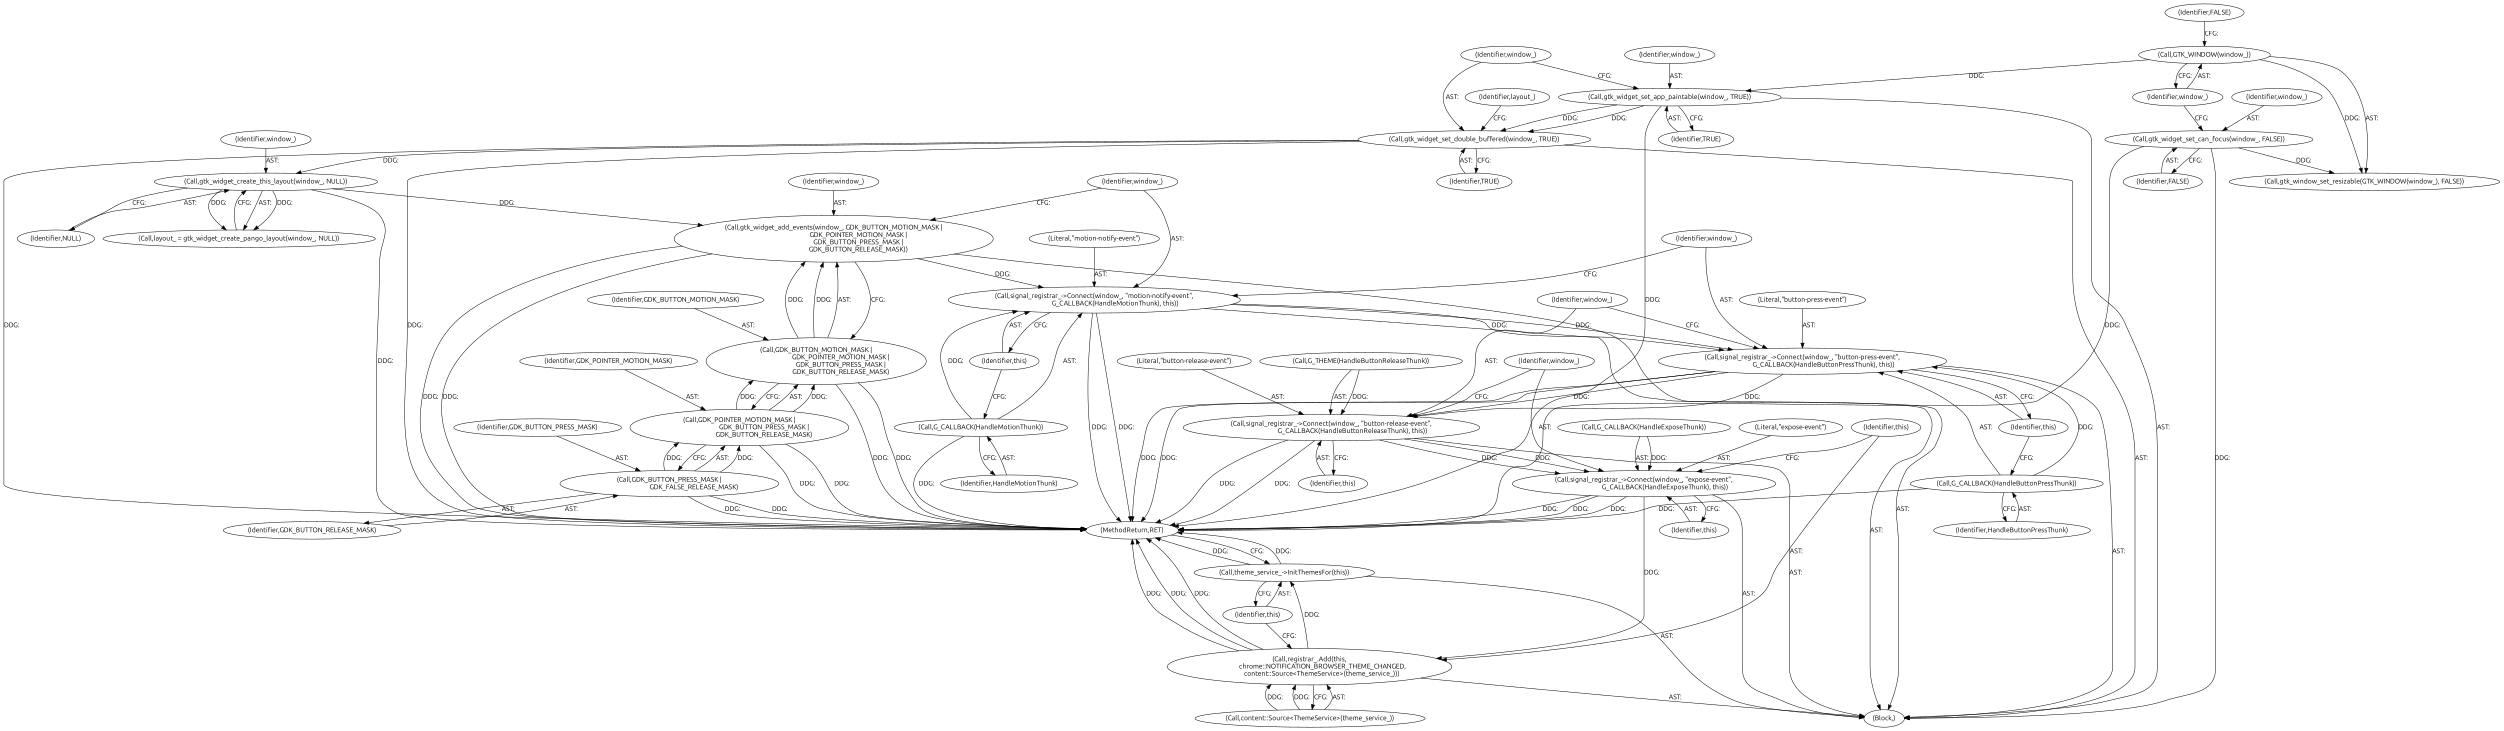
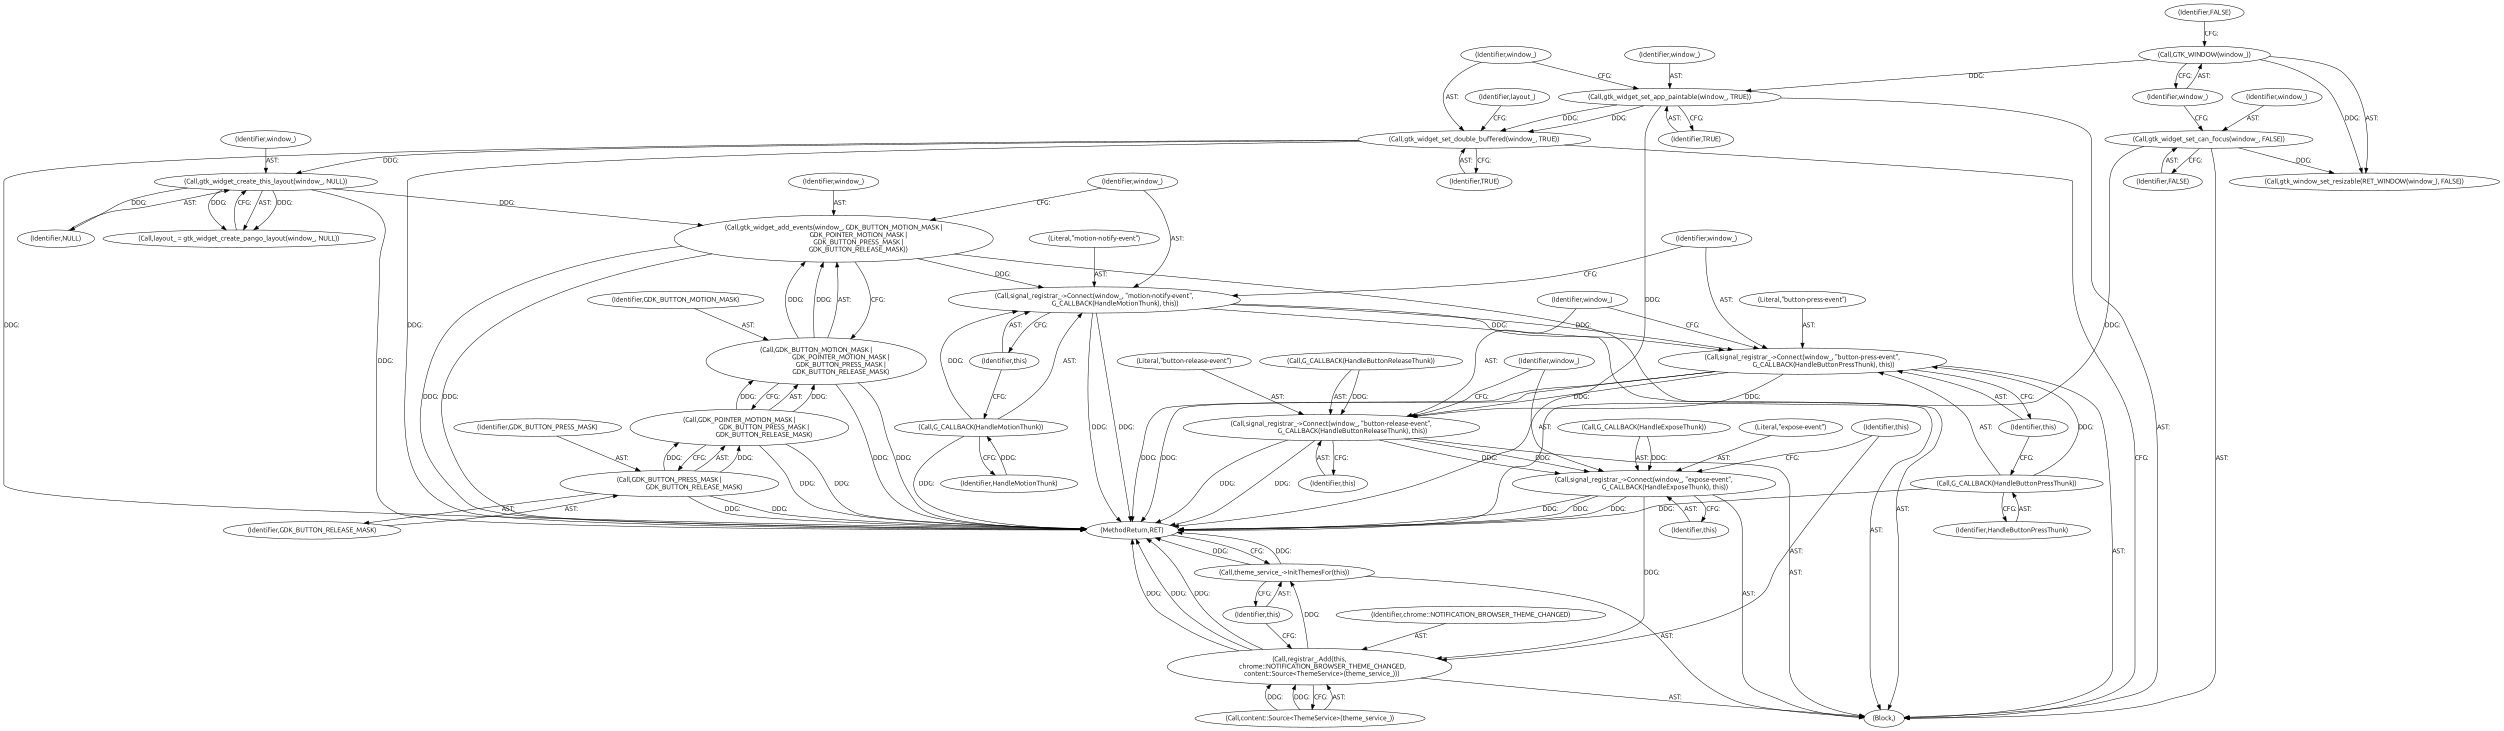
  digraph {
    fontname=Ubuntu
    node [fontname=Ubuntu]
    edge [fontname=Ubuntu]
    n1 [label="(Call,signal_registrar_->Connect(window_, \"button-press-event\",\n                             G_CALLBACK(HandleButtonPressThunk), this))"]
    n2 [label="(Call,signal_registrar_->Connect(window_, \"button-release-event\",\n                             G_CALLBACK(HandleButtonReleaseThunk), this))"]
    n3 [label="(MethodReturn,RET)"]
    n4 [label="(Identifier,this)"]
    n5 [label="(Block,)"]
    n6 [label="(Call,signal_registrar_->Connect(window_, \"expose-event\",\n                             G_CALLBACK(HandleExposeThunk), this))"]
    n7 [label="(Identifier,this)"]
    n8 [label="(Call,theme_service_->InitThemesFor(this))"]
    n9 [label="(Call,G_CALLBACK(HandleButtonPressThunk))"]
    n10 [label="(Call,signal_registrar_->Connect(window_, \"motion-notify-event\",\n                             G_CALLBACK(HandleMotionThunk), this))"]
    n11 [label="(Identifier,this)"]
    n12 [label="(Call,G_CALLBACK(HandleMotionThunk))"]
    n13 [label="(Call,gtk_widget_add_events(window_, GDK_BUTTON_MOTION_MASK |\n                                  GDK_POINTER_MOTION_MASK |\n                                  GDK_BUTTON_PRESS_MASK |\n                                  GDK_BUTTON_RELEASE_MASK))"]
    n14 [label="(Call,GDK_BUTTON_MOTION_MASK |\n                                  GDK_POINTER_MOTION_MASK |\n                                  GDK_BUTTON_PRESS_MASK |\n                                  GDK_BUTTON_RELEASE_MASK)"]
    n15 [label="(Call,GDK_POINTER_MOTION_MASK |\n                                  GDK_BUTTON_PRESS_MASK |\n                                  GDK_BUTTON_RELEASE_MASK)"]
    n16 [label="(Call,gtk_widget_create_this_layout(window_, NULL))"]
    n17 [label="(Call,layout_ = gtk_widget_create_pango_layout(window_, NULL))"]
    n18 [label="(Identifier,NULL)"]
    n19 [label="(Call,gtk_widget_set_double_buffered(window_, TRUE))"]
    n20 [label="(Identifier,TRUE)"]
    n21 [label="(Call,gtk_widget_set_app_paintable(window_, TRUE))"]
    n22 [label="(Identifier,TRUE)"]
    n23 [label="(Call,GTK_WINDOW(window_))"]
    n24 [label="(Identifier,window_)"]
-   n25 [label="(Call,gtk_window_set_resizable(GTK_WINDOW(window_), FALSE))"]
+   n25 [label="(Call,gtk_window_set_resizable(RET_WINDOW(window_), FALSE))"]
    n26 [label="(Call,gtk_widget_set_can_focus(window_, FALSE))"]
    n27 [label="(Identifier,FALSE)"]
-   n28 [label="(Call,GDK_BUTTON_PRESS_MASK |\n                                  GDK_FALSE_RELEASE_MASK)"]
+   n28 [label="(Call,GDK_BUTTON_PRESS_MASK |\n                                  GDK_BUTTON_RELEASE_MASK)"]
    n29 [label="(Identifier,GDK_BUTTON_RELEASE_MASK)"]
    n30 [label="(Identifier,HandleMotionThunk)"]
    n31 [label="(Identifier,HandleButtonPressThunk)"]
    n32 [label="(Call,registrar_.Add(this,\n                  chrome::NOTIFICATION_BROWSER_THEME_CHANGED,\n                 content::Source<ThemeService>(theme_service_)))"]
    n33 [label="(Identifier,this)"]
    n34 [label="(Call,content::Source<ThemeService>(theme_service_))"]
    n35 [label="(Identifier,this)"]
    n36 [label="(Identifier,this)"]
    n37 [label="(Identifier,window_)"]
    n38 [label="(Call,G_CALLBACK(HandleExposeThunk))"]
    n39 [label="(Identifier,window_)"]
    n40 [label="(Literal,\"button-release-event\")"]
    n41 [label="(Identifier,window_)"]
    n42 [label="(Identifier,window_)"]
    n43 [label="(Identifier,GDK_BUTTON_PRESS_MASK)"]
    n44 [label="(Literal,\"expose-event\")"]
    n45 [label="(Literal,\"button-press-event\")"]
    n46 [label="(Identifier,layout_)"]
    n47 [label="(Identifier,window_)"]
    n48 [label="(Identifier,window_)"]
    n49 [label="(Identifier,window_)"]
+   n50 [label="(Identifier,chrome::NOTIFICATION_BROWSER_THEME_CHANGED)"]
    n51 [label="(Literal,\"motion-notify-event\")"]
    n52 [label="(Identifier,window_)"]
    n53 [label="(Identifier,window_)"]
    n54 [label="(Identifier,FALSE)"]
-   n55 [label="(Call,G_THEME(HandleButtonReleaseThunk))"]
+   n55 [label="(Call,G_CALLBACK(HandleButtonReleaseThunk))"]
    n56 [label="(Identifier,GDK_BUTTON_MOTION_MASK)"]
-   n57 [label="(Identifier,GDK_POINTER_MOTION_MASK)"]
    n1 -> n2 [label="DDG: "]
    n1 -> n2 [label="DDG: "]
    n1 -> n3 [label="DDG: "]
    n1 -> n3 [label="DDG: "]
    n1 -> n4 [label="CFG: "]
    n1 -> n5 [label="AST: "]
    n2 -> n3 [label="DDG: "]
    n2 -> n3 [label="DDG: "]
    n2 -> n5 [label="AST: "]
    n2 -> n6 [label="DDG: "]
    n2 -> n6 [label="DDG: "]
    n2 -> n7 [label="CFG: "]
    n3 -> n8 [label="CFG: "]
    n4 -> n1 [label="AST: "]
    n4 -> n9 [label="CFG: "]
    n6 -> n3 [label="DDG: "]
    n6 -> n3 [label="DDG: "]
    n6 -> n3 [label="DDG: "]
    n6 -> n5 [label="AST: "]
    n6 -> n32 [label="DDG: "]
    n6 -> n33 [label="CFG: "]
    n7 -> n2 [label="AST: "]
    n8 -> n3 [label="DDG: "]
    n8 -> n3 [label="DDG: "]
    n8 -> n5 [label="AST: "]
    n8 -> n35 [label="CFG: "]
    n9 -> n1 [label="AST: "]
    n9 -> n1 [label="DDG: "]
    n9 -> n3 [label="DDG: "]
    n9 -> n31 [label="CFG: "]
    n10 -> n1 [label="DDG: "]
    n10 -> n1 [label="DDG: "]
    n10 -> n3 [label="DDG: "]
    n10 -> n3 [label="DDG: "]
    n10 -> n5 [label="AST: "]
    n10 -> n11 [label="CFG: "]
    n11 -> n10 [label="AST: "]
    n11 -> n12 [label="CFG: "]
    n12 -> n3 [label="DDG: "]
    n12 -> n10 [label="AST: "]
    n12 -> n10 [label="DDG: "]
    n12 -> n30 [label="CFG: "]
    n13 -> n3 [label="DDG: "]
    n13 -> n3 [label="DDG: "]
    n13 -> n5 [label="AST: "]
    n13 -> n10 [label="DDG: "]
    n13 -> n14 [label="CFG: "]
    n14 -> n3 [label="DDG: "]
    n14 -> n3 [label="DDG: "]
    n14 -> n13 [label="AST: "]
    n14 -> n13 [label="DDG: "]
    n14 -> n13 [label="DDG: "]
    n14 -> n15 [label="CFG: "]
    n15 -> n3 [label="DDG: "]
    n15 -> n3 [label="DDG: "]
    n15 -> n14 [label="AST: "]
    n15 -> n14 [label="DDG: "]
    n15 -> n14 [label="DDG: "]
    n15 -> n28 [label="CFG: "]
    n16 -> n3 [label="DDG: "]
    n16 -> n13 [label="DDG: "]
    n16 -> n17 [label="AST: "]
    n16 -> n17 [label="DDG: "]
    n16 -> n17 [label="DDG: "]
-   n16 -> n18 [label="CFG: "]
+   n16 -> n18 [label="DDG: "]
    n17 -> n16 [label="CFG: "]
    n18 -> n16 [label="AST: "]
    n19 -> n3 [label="DDG: "]
    n19 -> n3 [label="DDG: "]
-   n19 -> n5 [label="AST: "]
+   n19 -> n5 [label="CFG: "]
    n19 -> n16 [label="DDG: "]
    n19 -> n20 [label="CFG: "]
    n20 -> n19 [label="AST: "]
    n21 -> n3 [label="DDG: "]
    n21 -> n5 [label="AST: "]
    n21 -> n19 [label="DDG: "]
    n21 -> n19 [label="DDG: "]
    n21 -> n22 [label="CFG: "]
    n22 -> n21 [label="AST: "]
    n23 -> n21 [label="DDG: "]
    n23 -> n24 [label="CFG: "]
    n23 -> n25 [label="AST: "]
    n23 -> n25 [label="DDG: "]
    n24 -> n23 [label="AST: "]
    n24 -> n26 [label="CFG: "]
    n26 -> n3 [label="DDG: "]
-   n26 -> n5 [label="DDG: "]
+   n26 -> n5 [label="AST: "]
    n26 -> n25 [label="DDG: "]
    n26 -> n27 [label="CFG: "]
    n27 -> n26 [label="AST: "]
    n28 -> n3 [label="DDG: "]
    n28 -> n3 [label="DDG: "]
    n28 -> n15 [label="AST: "]
    n28 -> n15 [label="DDG: "]
    n28 -> n15 [label="DDG: "]
    n28 -> n29 [label="AST: "]
    n29 -> n28 [label="AST: "]
-   n30 -> n12 [label="AST: "]
+   n30 -> n12 [label="DDG: "]
    n31 -> n9 [label="AST: "]
    n32 -> n3 [label="DDG: "]
    n32 -> n3 [label="DDG: "]
    n32 -> n3 [label="DDG: "]
    n32 -> n5 [label="AST: "]
    n32 -> n8 [label="DDG: "]
    n32 -> n34 [label="CFG: "]
    n33 -> n6 [label="AST: "]
    n34 -> n32 [label="AST: "]
    n34 -> n32 [label="DDG: "]
    n34 -> n32 [label="DDG: "]
    n35 -> n8 [label="AST: "]
    n35 -> n32 [label="CFG: "]
    n36 -> n6 [label="CFG: "]
    n36 -> n32 [label="AST: "]
    n37 -> n26 [label="AST: "]
    n38 -> n6 [label="AST: "]
    n38 -> n6 [label="DDG: "]
    n39 -> n1 [label="AST: "]
    n39 -> n10 [label="CFG: "]
    n40 -> n2 [label="AST: "]
    n41 -> n13 [label="AST: "]
    n42 -> n16 [label="AST: "]
    n43 -> n28 [label="AST: "]
    n44 -> n6 [label="AST: "]
    n45 -> n1 [label="AST: "]
    n46 -> n19 [label="CFG: "]
    n47 -> n21 [label="AST: "]
    n48 -> n10 [label="AST: "]
    n48 -> n13 [label="CFG: "]
    n49 -> n2 [label="CFG: "]
    n49 -> n6 [label="AST: "]
+   n50 -> n32 [label="AST: "]
    n51 -> n10 [label="AST: "]
    n52 -> n1 [label="CFG: "]
    n52 -> n2 [label="AST: "]
    n53 -> n19 [label="AST: "]
    n53 -> n21 [label="CFG: "]
    n54 -> n23 [label="CFG: "]
    n55 -> n2 [label="AST: "]
    n55 -> n2 [label="DDG: "]
    n56 -> n14 [label="AST: "]
-   n57 -> n15 [label="AST: "]
  }
